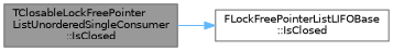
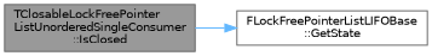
  digraph {
    rankdir=LR
    node [fontname=Helvetica fontsize=10 shape=box style=filled]
    n1 [color=gray40 fillcolor=grey60 fontcolor=black height=0.2 label="TClosableLockFreePointer\lListUnorderedSingleConsumer\l::IsClosed" width=0.4]
-   n2 [color=grey40 fillcolor=white height=0.2 label="FLockFreePointerListLIFOBase\l::IsClosed" width=0.4]
+   n2 [color=grey40 fillcolor=white height=0.2 label="FLockFreePointerListLIFOBase\l::GetState" width=0.4]
    n1 -> n2 [color=steelblue1 fontname=Helvetica fontsize=10 labelfontname=Helvetica labelfontsize=10 style=solid]
  }
